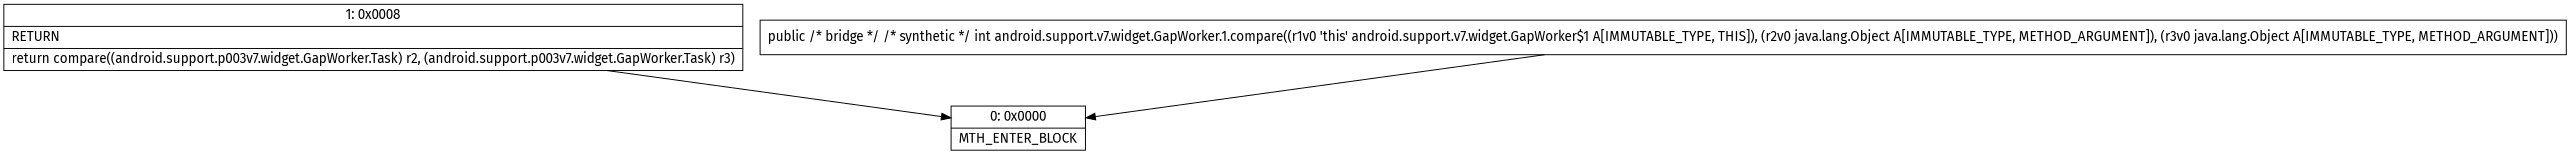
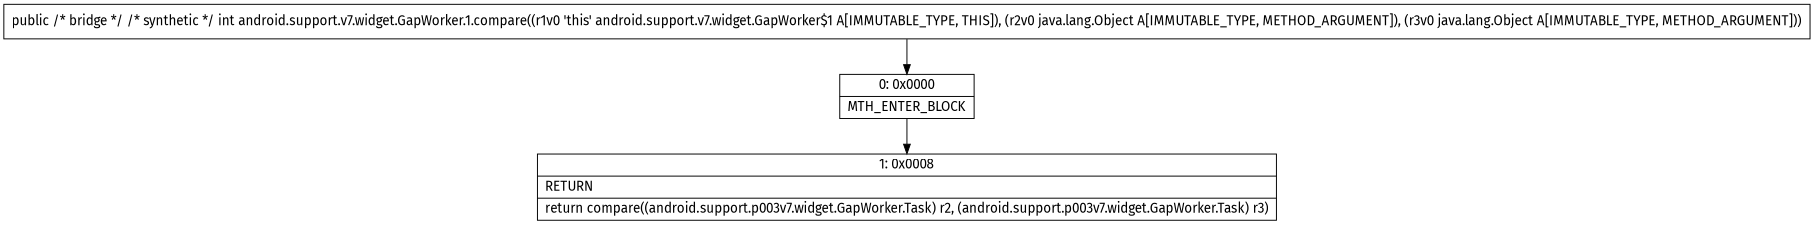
  digraph {
    fontname="Fira Sans"
    node [shape=record fontname="Fira Sans"]
    edge [fontname="Fira Sans"]
    n1 [label="{0\:\ 0x0000|MTH_ENTER_BLOCK\l}"]
    n2 [label="{1\:\ 0x0008|RETURN\l|return compare((android.support.p003v7.widget.GapWorker.Task) r2, (android.support.p003v7.widget.GapWorker.Task) r3)\l}"]
    n3 [label="{public \/* bridge *\/ \/* synthetic *\/ int android.support.v7.widget.GapWorker.1.compare((r1v0 'this' android.support.v7.widget.GapWorker$1 A[IMMUTABLE_TYPE, THIS]), (r2v0 java.lang.Object A[IMMUTABLE_TYPE, METHOD_ARGUMENT]), (r3v0 java.lang.Object A[IMMUTABLE_TYPE, METHOD_ARGUMENT])) }"]
-   n2 -> n1
+   n1 -> n2
    n3 -> n1
  }
